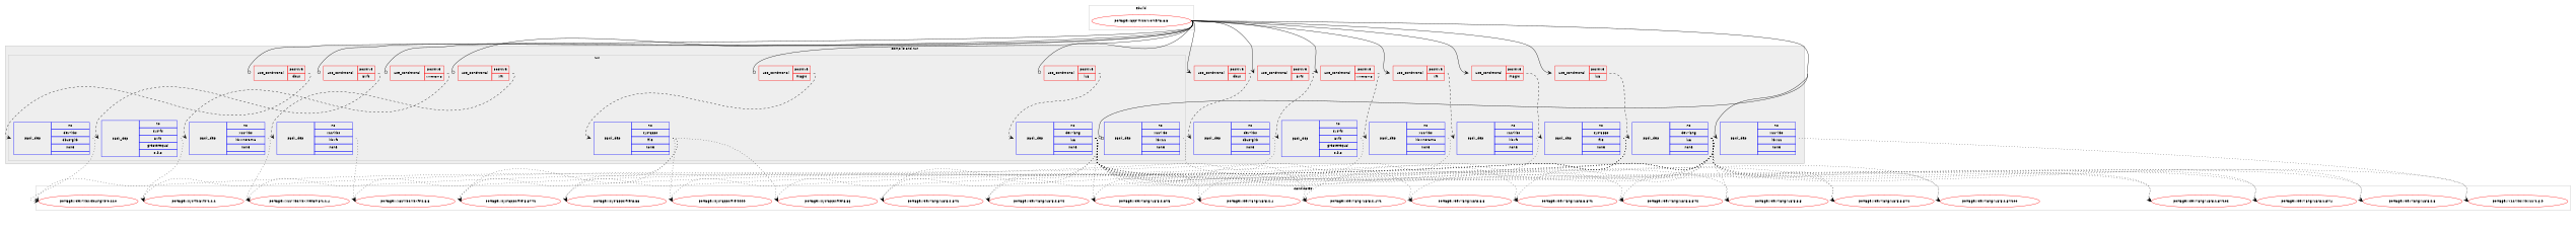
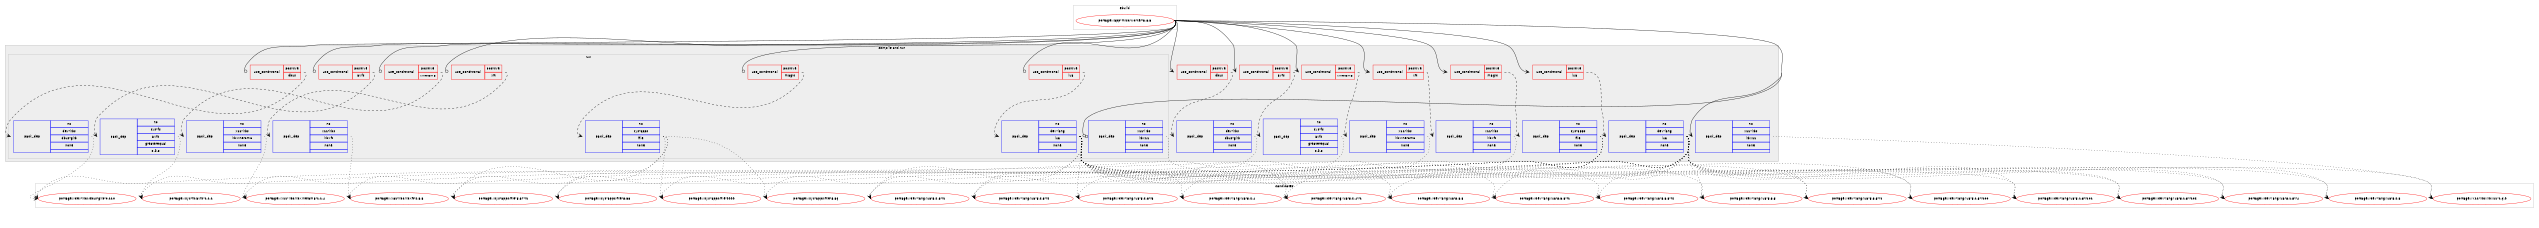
  digraph {
    compound=true
    concentrate=true
    fontname=Helvetica
    fontsize=10
    newrank=true
    rankdir=TB
    ranksep=1.5
    node [color=red fontname=Helvetica fontsize=10 shape=none]
    edge [arrowhead=vee headport=w style=dotted tailport=e weight=100]
    n1 [label="portage://app-misc/worker-3.8.3" width=4 shape=""]
    n2 [color=blue label=<<TABLE BORDER="0" CELLBORDER="1" CELLSPACING="0" CELLPADDING="4" WIDTH="220"><TR><TD ROWSPAN="6" CELLPADDING="30">pack_dep</TD></TR><TR><TD WIDTH="110">no</TD></TR><TR><TD>sys-fs</TD></TR><TR><TD>avfs</TD></TR><TR><TD>greaterequal</TD></TR><TR><TD>0.9.5</TD></TR></TABLE>>]
    n3 [label=<<TABLE BORDER="0" CELLBORDER="1" CELLSPACING="0" CELLPADDING="4"><TR><TD ROWSPAN="3" CELLPADDING="10">use_conditional</TD></TR><TR><TD>positive</TD></TR><TR><TD>avfs</TD></TR></TABLE>>]
    n4 [color=blue label=<<TABLE BORDER="0" CELLBORDER="1" CELLSPACING="0" CELLPADDING="4" WIDTH="220"><TR><TD ROWSPAN="6" CELLPADDING="30">pack_dep</TD></TR><TR><TD WIDTH="110">no</TD></TR><TR><TD>dev-libs</TD></TR><TR><TD>dbus-glib</TD></TR><TR><TD>none</TD></TR><TR><TD></TD></TR></TABLE>>]
    n5 [label=<<TABLE BORDER="0" CELLBORDER="1" CELLSPACING="0" CELLPADDING="4"><TR><TD ROWSPAN="3" CELLPADDING="10">use_conditional</TD></TR><TR><TD>positive</TD></TR><TR><TD>dbus</TD></TR></TABLE>>]
    n6 [color=blue label=<<TABLE BORDER="0" CELLBORDER="1" CELLSPACING="0" CELLPADDING="4" WIDTH="220"><TR><TD ROWSPAN="6" CELLPADDING="30">pack_dep</TD></TR><TR><TD WIDTH="110">no</TD></TR><TR><TD>dev-lang</TD></TR><TR><TD>lua</TD></TR><TR><TD>none</TD></TR><TR><TD></TD></TR></TABLE>>]
    n7 [label=<<TABLE BORDER="0" CELLBORDER="1" CELLSPACING="0" CELLPADDING="4"><TR><TD ROWSPAN="3" CELLPADDING="10">use_conditional</TD></TR><TR><TD>positive</TD></TR><TR><TD>lua</TD></TR></TABLE>>]
    n8 [color=blue label=<<TABLE BORDER="0" CELLBORDER="1" CELLSPACING="0" CELLPADDING="4" WIDTH="220"><TR><TD ROWSPAN="6" CELLPADDING="30">pack_dep</TD></TR><TR><TD WIDTH="110">no</TD></TR><TR><TD>sys-apps</TD></TR><TR><TD>file</TD></TR><TR><TD>none</TD></TR><TR><TD></TD></TR></TABLE>>]
    n9 [label=<<TABLE BORDER="0" CELLBORDER="1" CELLSPACING="0" CELLPADDING="4"><TR><TD ROWSPAN="3" CELLPADDING="10">use_conditional</TD></TR><TR><TD>positive</TD></TR><TR><TD>magic</TD></TR></TABLE>>]
    n10 [color=blue label=<<TABLE BORDER="0" CELLBORDER="1" CELLSPACING="0" CELLPADDING="4" WIDTH="220"><TR><TD ROWSPAN="6" CELLPADDING="30">pack_dep</TD></TR><TR><TD WIDTH="110">no</TD></TR><TR><TD>x11-libs</TD></TR><TR><TD>libXft</TD></TR><TR><TD>none</TD></TR><TR><TD></TD></TR></TABLE>>]
    n11 [label=<<TABLE BORDER="0" CELLBORDER="1" CELLSPACING="0" CELLPADDING="4"><TR><TD ROWSPAN="3" CELLPADDING="10">use_conditional</TD></TR><TR><TD>positive</TD></TR><TR><TD>xft</TD></TR></TABLE>>]
    n12 [color=blue label=<<TABLE BORDER="0" CELLBORDER="1" CELLSPACING="0" CELLPADDING="4" WIDTH="220"><TR><TD ROWSPAN="6" CELLPADDING="30">pack_dep</TD></TR><TR><TD WIDTH="110">no</TD></TR><TR><TD>x11-libs</TD></TR><TR><TD>libXinerama</TD></TR><TR><TD>none</TD></TR><TR><TD></TD></TR></TABLE>>]
    n13 [label=<<TABLE BORDER="0" CELLBORDER="1" CELLSPACING="0" CELLPADDING="4"><TR><TD ROWSPAN="3" CELLPADDING="10">use_conditional</TD></TR><TR><TD>positive</TD></TR><TR><TD>xinerama</TD></TR></TABLE>>]
    n14 [color=blue label=<<TABLE BORDER="0" CELLBORDER="1" CELLSPACING="0" CELLPADDING="4" WIDTH="220"><TR><TD ROWSPAN="6" CELLPADDING="30">pack_dep</TD></TR><TR><TD WIDTH="110">no</TD></TR><TR><TD>x11-libs</TD></TR><TR><TD>libX11</TD></TR><TR><TD>none</TD></TR><TR><TD></TD></TR></TABLE>>]
    n15 [color=blue label=<<TABLE BORDER="0" CELLBORDER="1" CELLSPACING="0" CELLPADDING="4" WIDTH="220"><TR><TD ROWSPAN="6" CELLPADDING="30">pack_dep</TD></TR><TR><TD WIDTH="110">no</TD></TR><TR><TD>sys-fs</TD></TR><TR><TD>avfs</TD></TR><TR><TD>greaterequal</TD></TR><TR><TD>0.9.5</TD></TR></TABLE>>]
    n16 [label=<<TABLE BORDER="0" CELLBORDER="1" CELLSPACING="0" CELLPADDING="4"><TR><TD ROWSPAN="3" CELLPADDING="10">use_conditional</TD></TR><TR><TD>positive</TD></TR><TR><TD>avfs</TD></TR></TABLE>>]
    n17 [color=blue label=<<TABLE BORDER="0" CELLBORDER="1" CELLSPACING="0" CELLPADDING="4" WIDTH="220"><TR><TD ROWSPAN="6" CELLPADDING="30">pack_dep</TD></TR><TR><TD WIDTH="110">no</TD></TR><TR><TD>dev-libs</TD></TR><TR><TD>dbus-glib</TD></TR><TR><TD>none</TD></TR><TR><TD></TD></TR></TABLE>>]
    n18 [label=<<TABLE BORDER="0" CELLBORDER="1" CELLSPACING="0" CELLPADDING="4"><TR><TD ROWSPAN="3" CELLPADDING="10">use_conditional</TD></TR><TR><TD>positive</TD></TR><TR><TD>dbus</TD></TR></TABLE>>]
    n19 [color=blue label=<<TABLE BORDER="0" CELLBORDER="1" CELLSPACING="0" CELLPADDING="4" WIDTH="220"><TR><TD ROWSPAN="6" CELLPADDING="30">pack_dep</TD></TR><TR><TD WIDTH="110">no</TD></TR><TR><TD>dev-lang</TD></TR><TR><TD>lua</TD></TR><TR><TD>none</TD></TR><TR><TD></TD></TR></TABLE>>]
    n20 [label=<<TABLE BORDER="0" CELLBORDER="1" CELLSPACING="0" CELLPADDING="4"><TR><TD ROWSPAN="3" CELLPADDING="10">use_conditional</TD></TR><TR><TD>positive</TD></TR><TR><TD>lua</TD></TR></TABLE>>]
    n21 [color=blue label=<<TABLE BORDER="0" CELLBORDER="1" CELLSPACING="0" CELLPADDING="4" WIDTH="220"><TR><TD ROWSPAN="6" CELLPADDING="30">pack_dep</TD></TR><TR><TD WIDTH="110">no</TD></TR><TR><TD>sys-apps</TD></TR><TR><TD>file</TD></TR><TR><TD>none</TD></TR><TR><TD></TD></TR></TABLE>>]
    n22 [label=<<TABLE BORDER="0" CELLBORDER="1" CELLSPACING="0" CELLPADDING="4"><TR><TD ROWSPAN="3" CELLPADDING="10">use_conditional</TD></TR><TR><TD>positive</TD></TR><TR><TD>magic</TD></TR></TABLE>>]
    n23 [color=blue label=<<TABLE BORDER="0" CELLBORDER="1" CELLSPACING="0" CELLPADDING="4" WIDTH="220"><TR><TD ROWSPAN="6" CELLPADDING="30">pack_dep</TD></TR><TR><TD WIDTH="110">no</TD></TR><TR><TD>x11-libs</TD></TR><TR><TD>libXft</TD></TR><TR><TD>none</TD></TR><TR><TD></TD></TR></TABLE>>]
    n24 [label=<<TABLE BORDER="0" CELLBORDER="1" CELLSPACING="0" CELLPADDING="4"><TR><TD ROWSPAN="3" CELLPADDING="10">use_conditional</TD></TR><TR><TD>positive</TD></TR><TR><TD>xft</TD></TR></TABLE>>]
    n25 [color=blue label=<<TABLE BORDER="0" CELLBORDER="1" CELLSPACING="0" CELLPADDING="4" WIDTH="220"><TR><TD ROWSPAN="6" CELLPADDING="30">pack_dep</TD></TR><TR><TD WIDTH="110">no</TD></TR><TR><TD>x11-libs</TD></TR><TR><TD>libXinerama</TD></TR><TR><TD>none</TD></TR><TR><TD></TD></TR></TABLE>>]
    n26 [label=<<TABLE BORDER="0" CELLBORDER="1" CELLSPACING="0" CELLPADDING="4"><TR><TD ROWSPAN="3" CELLPADDING="10">use_conditional</TD></TR><TR><TD>positive</TD></TR><TR><TD>xinerama</TD></TR></TABLE>>]
    n27 [color=blue label=<<TABLE BORDER="0" CELLBORDER="1" CELLSPACING="0" CELLPADDING="4" WIDTH="220"><TR><TD ROWSPAN="6" CELLPADDING="30">pack_dep</TD></TR><TR><TD WIDTH="110">no</TD></TR><TR><TD>x11-libs</TD></TR><TR><TD>libX11</TD></TR><TR><TD>none</TD></TR><TR><TD></TD></TR></TABLE>>]
    n28 [label="portage://dev-libs/dbus-glib-0.110" width=4 shape=""]
    n29 [label="portage://sys-fs/avfs-1.1.1" width=4 shape=""]
    n30 [label="portage://dev-lang/lua-5.3.5-r1" width=4 shape=""]
    n31 [label="portage://dev-lang/lua-5.3.5" width=4 shape=""]
    n32 [label="portage://dev-lang/lua-5.3.3-r2" width=4 shape=""]
    n33 [label="portage://dev-lang/lua-5.3.3-r1" width=4 shape=""]
    n34 [label="portage://dev-lang/lua-5.3.3" width=4 shape=""]
    n35 [label="portage://dev-lang/lua-5.2.4-r1" width=4 shape=""]
    n36 [label="portage://dev-lang/lua-5.2.4" width=4 shape=""]
    n37 [label="portage://dev-lang/lua-5.2.3-r3" width=4 shape=""]
    n38 [label="portage://dev-lang/lua-5.2.3-r2" width=4 shape=""]
    n39 [label="portage://dev-lang/lua-5.2.3-r1" width=4 shape=""]
    n40 [label="portage://dev-lang/lua-5.2.3" width=4 shape=""]
    n41 [label="portage://dev-lang/lua-5.1.5-r4" width=4 shape=""]
    n42 [label="portage://dev-lang/lua-5.1.5-r102" width=4 shape=""]
+   n43 [label="portage://dev-lang/lua-5.1.5-r101" width=4 shape=""]
    n44 [label="portage://dev-lang/lua-5.1.5-r100" width=4 shape=""]
    n45 [label="portage://sys-apps/file-9999" width=4 shape=""]
    n46 [label="portage://sys-apps/file-5.38" width=4 shape=""]
    n47 [label="portage://sys-apps/file-5.37-r1" width=4 shape=""]
    n48 [label="portage://sys-apps/file-5.36" width=4 shape=""]
    n49 [label="portage://x81-libs/libXft-2.3.3" width=4 shape=""]
    n50 [label="portage://x11-libs/libXinerama-1.1.4" width=4 shape=""]
    n51 [label="portage://x11-libs/libX11-1.6.9" width=4 shape=""]
    subgraph cluster_1 {
      color=gray
      label=<<i>ebuild</i>>
      n1
    }
    subgraph cluster_2 {
      color=gray
      label=<<i>dependencies</i>>
      subgraph cluster_3 {
        color=gray
        fillcolor="#eeeeee"
        label=<<i>compile</i>>
        style=filled
        subgraph sub_4 {
          color=gray
          fillcolor="#eeeeee"
          label=<<i>compile</i>>
          style=filled
          n3
          subgraph sub_5 {
            color=gray
            fillcolor="#eeeeee"
            label=<<i>compile</i>>
            style=filled
            n2
          }
        }
        subgraph sub_6 {
          color=gray
          fillcolor="#eeeeee"
          label=<<i>compile</i>>
          style=filled
          n5
          subgraph sub_7 {
            color=gray
            fillcolor="#eeeeee"
            label=<<i>compile</i>>
            style=filled
            n4
          }
        }
        subgraph sub_8 {
          color=gray
          fillcolor="#eeeeee"
          label=<<i>compile</i>>
          style=filled
          n7
          subgraph sub_9 {
            color=gray
            fillcolor="#eeeeee"
            label=<<i>compile</i>>
            style=filled
            n6
          }
        }
        subgraph sub_10 {
          color=gray
          fillcolor="#eeeeee"
          label=<<i>compile</i>>
          style=filled
          n9
          subgraph sub_11 {
            color=gray
            fillcolor="#eeeeee"
            label=<<i>compile</i>>
            style=filled
            n8
          }
        }
        subgraph sub_12 {
          color=gray
          fillcolor="#eeeeee"
          label=<<i>compile</i>>
          style=filled
          n11
          subgraph sub_13 {
            color=gray
            fillcolor="#eeeeee"
            label=<<i>compile</i>>
            style=filled
            n10
          }
        }
        subgraph sub_14 {
          color=gray
          fillcolor="#eeeeee"
          label=<<i>compile</i>>
          style=filled
          n13
          subgraph sub_15 {
            color=gray
            fillcolor="#eeeeee"
            label=<<i>compile</i>>
            style=filled
            n12
          }
        }
        subgraph sub_16 {
          color=gray
          fillcolor="#eeeeee"
          label=<<i>compile</i>>
          style=filled
          n14
        }
      }
      subgraph cluster_17 {
        color=gray
        fillcolor="#eeeeee"
        label=<<i>compile and run</i>>
        style=filled
      }
      subgraph cluster_18 {
        color=gray
        fillcolor="#eeeeee"
        label=<<i>run</i>>
        style=filled
        subgraph sub_19 {
          color=gray
          fillcolor="#eeeeee"
          label=<<i>run</i>>
          style=filled
          n16
          subgraph sub_20 {
            color=gray
            fillcolor="#eeeeee"
            label=<<i>run</i>>
            style=filled
            n15
          }
        }
        subgraph sub_21 {
          color=gray
          fillcolor="#eeeeee"
          label=<<i>run</i>>
          style=filled
          n18
          subgraph sub_22 {
            color=gray
            fillcolor="#eeeeee"
            label=<<i>run</i>>
            style=filled
            n17
          }
        }
        subgraph sub_23 {
          color=gray
          fillcolor="#eeeeee"
          label=<<i>run</i>>
          style=filled
          n20
          subgraph sub_24 {
            color=gray
            fillcolor="#eeeeee"
            label=<<i>run</i>>
            style=filled
            n19
          }
        }
        subgraph sub_25 {
          color=gray
          fillcolor="#eeeeee"
          label=<<i>run</i>>
          style=filled
          n22
          subgraph sub_26 {
            color=gray
            fillcolor="#eeeeee"
            label=<<i>run</i>>
            style=filled
            n21
          }
        }
        subgraph sub_27 {
          color=gray
          fillcolor="#eeeeee"
          label=<<i>run</i>>
          style=filled
          n24
          subgraph sub_28 {
            color=gray
            fillcolor="#eeeeee"
            label=<<i>run</i>>
            style=filled
            n23
          }
        }
        subgraph sub_29 {
          color=gray
          fillcolor="#eeeeee"
          label=<<i>run</i>>
          style=filled
          n26
          subgraph sub_30 {
            color=gray
            fillcolor="#eeeeee"
            label=<<i>run</i>>
            style=filled
            n25
          }
        }
        subgraph sub_31 {
          color=gray
          fillcolor="#eeeeee"
          label=<<i>run</i>>
          style=filled
          n27
        }
      }
    }
    subgraph cluster_32 {
      color=gray
      label=<<i>candidates</i>>
      rank=same
      subgraph sub_33 {
        color=black
        label=<<i>candidates</i>>
        nodesep=1
        rank=same
        n49
      }
      subgraph sub_34 {
        color=black
        label=<<i>candidates</i>>
        nodesep=1
        rank=same
        n28
      }
      subgraph sub_35 {
        color=black
        label=<<i>candidates</i>>
        nodesep=1
        rank=same
        n29
      }
      subgraph sub_36 {
        color=black
        label=<<i>candidates</i>>
        nodesep=1
        rank=same
        n28
      }
      subgraph sub_37 {
        color=black
        label=<<i>candidates</i>>
        nodesep=1
        rank=same
        n30
        n31
        n32
        n33
        n34
        n35
        n36
        n37
        n38
        n39
        n40
        n41
        n42
+       n43
        n44
      }
      subgraph sub_38 {
        color=black
        label=<<i>candidates</i>>
        nodesep=1
        rank=same
        n45
        n46
        n47
        n48
      }
      subgraph sub_39 {
        color=black
        label=<<i>candidates</i>>
        nodesep=1
        rank=same
        n50
      }
      subgraph sub_40 {
        color=black
        label=<<i>candidates</i>>
        nodesep=1
        rank=same
        n51
      }
      subgraph sub_41 {
        color=black
        label=<<i>candidates</i>>
        nodesep=1
        rank=same
        n29
      }
      subgraph sub_42 {
        color=black
        label=<<i>candidates</i>>
        nodesep=1
        rank=same
        n30
        n31
        n32
        n33
        n34
        n35
        n36
        n37
        n38
        n39
        n40
        n41
        n42
+       n43
        n44
      }
      subgraph sub_43 {
        color=black
        label=<<i>candidates</i>>
        nodesep=1
        rank=same
        n45
        n46
        n47
        n48
      }
      subgraph sub_44 {
        color=black
        label=<<i>candidates</i>>
        nodesep=1
        rank=same
        n49
      }
      subgraph sub_45 {
        color=black
        label=<<i>candidates</i>>
        nodesep=1
        rank=same
        n50
      }
      subgraph sub_46 {
        color=black
        label=<<i>candidates</i>>
        nodesep=1
        rank=same
        n51
      }
    }
    n1 -> n3 [style=solid weight=20]
    n1 -> n5 [style=solid weight=20]
    n1 -> n7 [style=solid weight=20]
    n1 -> n9 [style=solid weight=20]
    n1 -> n11 [style=solid weight=20]
    n1 -> n13 [style=solid weight=20]
    n1 -> n14 [style=solid weight=20]
    n1 -> n16 [arrowhead=odot style=solid weight=20]
    n1 -> n18 [arrowhead=odot style=solid weight=20]
    n1 -> n20 [arrowhead=odot style=solid weight=20]
    n1 -> n22 [arrowhead=odot style=solid weight=20]
    n1 -> n24 [arrowhead=odot style=solid weight=20]
    n1 -> n26 [arrowhead=odot style=solid weight=20]
    n1 -> n27 [arrowhead=odot style=solid weight=20]
    n2 -> n29
    n3 -> n2 [style=dashed weight=20]
    n4 -> n28
    n5 -> n4 [style=dashed weight=20]
    n6 -> n30
    n6 -> n31
    n6 -> n32
    n6 -> n33
    n6 -> n34
    n6 -> n35
    n6 -> n36
    n6 -> n37
    n6 -> n38
    n6 -> n39
    n6 -> n40
    n6 -> n41
    n6 -> n42
+   n6 -> n43
    n6 -> n44
    n7 -> n6 [style=dashed weight=20]
    n8 -> n45
    n8 -> n46
    n8 -> n47
    n8 -> n48
    n9 -> n8 [style=dashed weight=20]
    n10 -> n49
    n11 -> n10 [style=dashed weight=20]
    n12 -> n50
    n13 -> n12 [style=dashed weight=20]
    n14 -> n51
    n15 -> n29
    n16 -> n15 [style=dashed weight=20]
    n17 -> n28
    n18 -> n17 [style=dashed weight=20]
    n19 -> n30
    n19 -> n31
    n19 -> n32
    n19 -> n33
    n19 -> n34
    n19 -> n35
    n19 -> n36
    n19 -> n37
    n19 -> n38
    n19 -> n39
    n19 -> n40
    n19 -> n41
    n19 -> n42
+   n19 -> n43
    n19 -> n44
    n20 -> n19 [style=dashed weight=20]
    n21 -> n45
    n21 -> n46
    n21 -> n47
    n21 -> n48
    n22 -> n21 [style=dashed weight=20]
    n23 -> n49
    n24 -> n23 [style=dashed weight=20]
    n25 -> n50
    n26 -> n25 [style=dashed weight=20]
    n27 -> n51
  }
